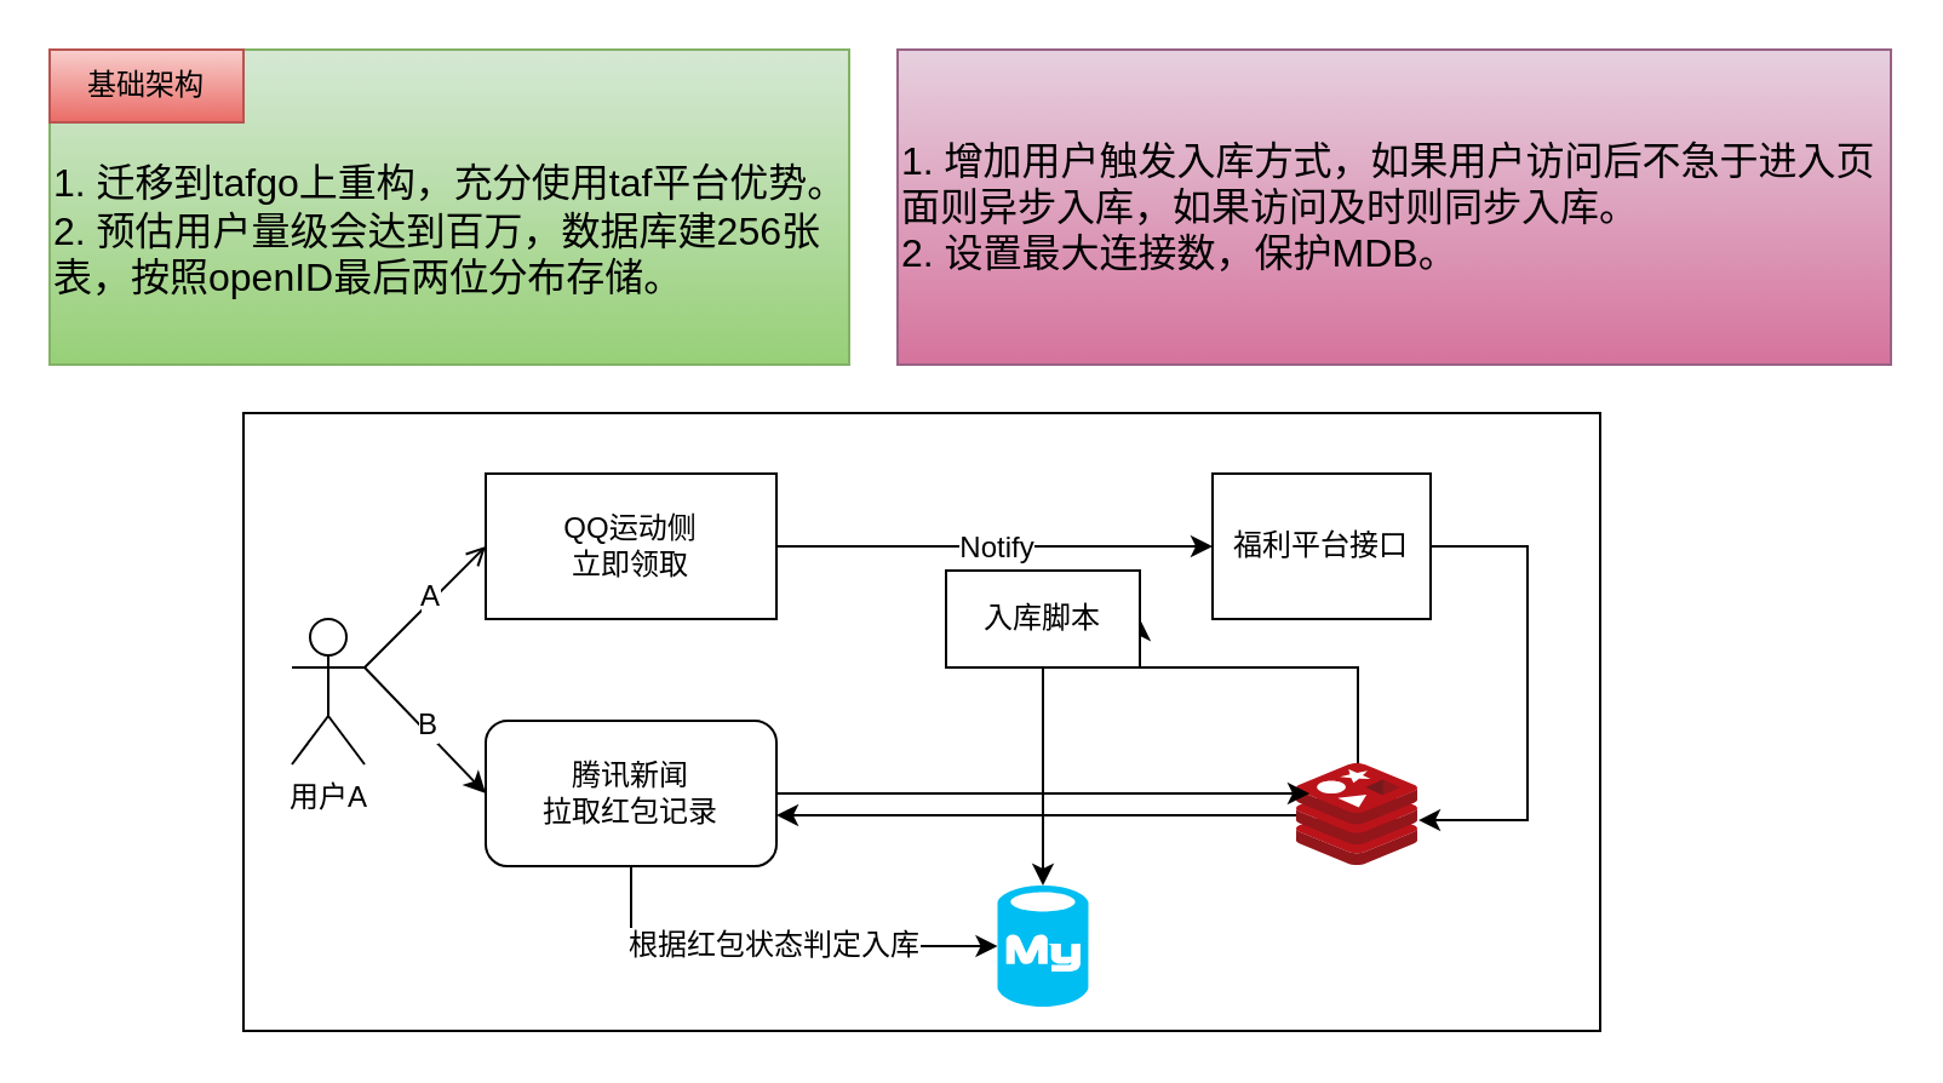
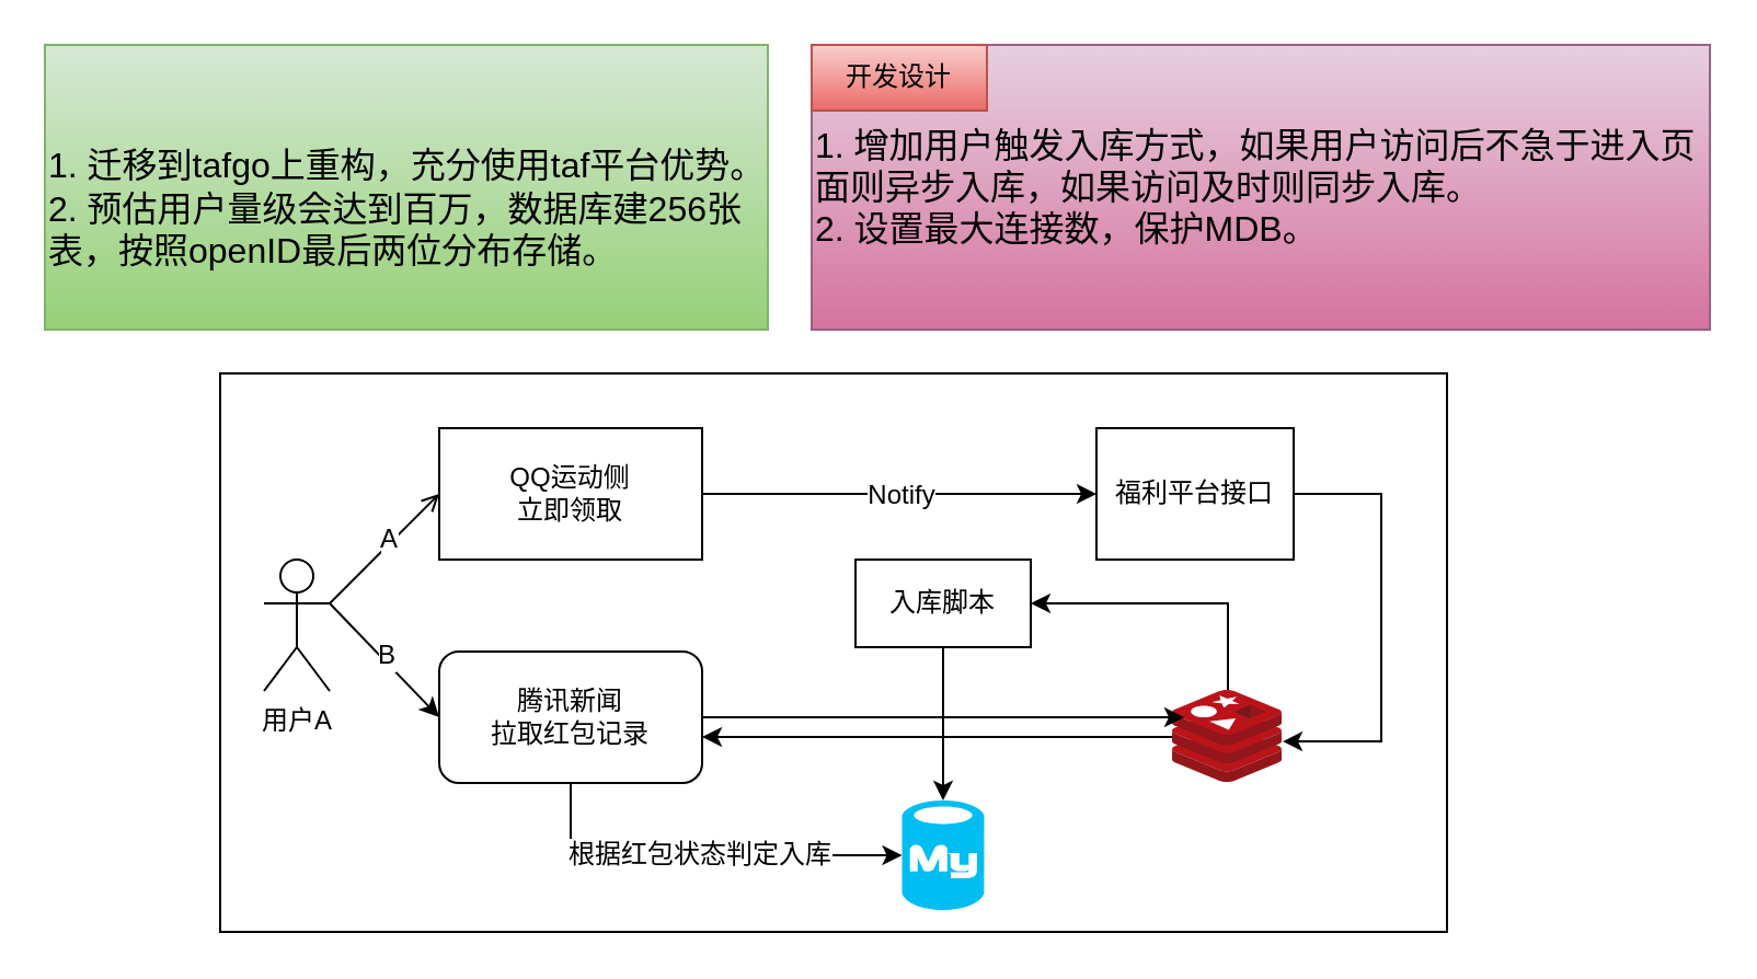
  <mxCell id="0" />
  <mxCell id="1" parent="0" />
  <mxCell id="2" value="" style="rounded=0;whiteSpace=wrap;html=1;align=left;" vertex="1" parent="1"><mxGeometry x="100" y="170" width="560" height="255" as="geometry" /></mxCell>
  <mxCell id="3" value="&lt;font style=&quot;font-size: 16px&quot;&gt;&lt;br&gt;1. 迁移到tafgo上重构，充分使用taf平台优势。&lt;br&gt;2. 预估用户量级会达到百万，数据库建256张表，按照openID最后两位分布存储。&lt;/font&gt;" style="rounded=0;whiteSpace=wrap;html=1;align=left;gradientColor=#97d077;fillColor=#d5e8d4;strokeColor=#82b366;" vertex="1" parent="1"><mxGeometry x="20" y="20" width="330" height="130" as="geometry" /></mxCell>
- <mxCell id="4" value="&lt;span style=&quot;white-space: normal&quot;&gt;基础架构&lt;/span&gt;" style="rounded=0;whiteSpace=wrap;html=1;gradientColor=#ea6b66;fillColor=#f8cecc;strokeColor=#b85450;" vertex="1" parent="1"><mxGeometry x="20" y="20" width="80" height="30" as="geometry" /></mxCell>
  <mxCell id="5" value="用户A" style="shape=umlActor;verticalLabelPosition=bottom;labelBackgroundColor=#ffffff;verticalAlign=top;html=1;outlineConnect=0;" vertex="1" parent="1"><mxGeometry x="120" y="255" width="30" height="60" as="geometry" /></mxCell>
  <mxCell id="6" value="" style="endArrow=open;html=1;exitX=1;exitY=0.333;exitDx=0;exitDy=0;exitPerimeter=0;entryX=0;entryY=0.5;entryDx=0;entryDy=0;" edge="1" parent="1" source="5" target="10"><mxGeometry width="50" height="50" relative="1" as="geometry"><mxPoint x="160" y="265" as="sourcePoint" /><mxPoint x="200" y="225" as="targetPoint" /></mxGeometry></mxCell>
  <mxCell id="7" value="A" style="text;html=1;align=center;verticalAlign=middle;resizable=0;points=[];labelBackgroundColor=#ffffff;" vertex="1" connectable="0" parent="6"><mxGeometry x="0.12" y="2" relative="1" as="geometry"><mxPoint as="offset" /></mxGeometry></mxCell>
  <mxCell id="8" value="" style="edgeStyle=orthogonalEdgeStyle;rounded=0;orthogonalLoop=1;jettySize=auto;html=1;" edge="1" parent="1" source="10" target="12"><mxGeometry relative="1" as="geometry" /></mxCell>
  <mxCell id="9" value="Notify" style="text;html=1;align=center;verticalAlign=middle;resizable=0;points=[];labelBackgroundColor=#ffffff;" vertex="1" connectable="0" parent="8"><mxGeometry relative="1" as="geometry"><mxPoint as="offset" /></mxGeometry></mxCell>
  <mxCell id="10" value="QQ运动侧&lt;br&gt;立即领取" style="rounded=0;whiteSpace=wrap;html=1;" vertex="1" parent="1"><mxGeometry x="200" y="195" width="120" height="60" as="geometry" /></mxCell>
  <mxCell id="11" style="edgeStyle=orthogonalEdgeStyle;rounded=0;orthogonalLoop=1;jettySize=auto;html=1;entryX=1;entryY=0.548;entryDx=0;entryDy=0;entryPerimeter=0;" edge="1" parent="1" source="12" target="15"><mxGeometry relative="1" as="geometry"><Array as="points"><mxPoint x="630" y="225" /><mxPoint x="630" y="338" /></Array></mxGeometry></mxCell>
  <mxCell id="12" value="福利平台接口" style="rounded=0;whiteSpace=wrap;html=1;" vertex="1" parent="1"><mxGeometry x="500" y="195" width="90" height="60" as="geometry" /></mxCell>
  <mxCell id="13" style="edgeStyle=orthogonalEdgeStyle;rounded=0;orthogonalLoop=1;jettySize=auto;html=1;entryX=1;entryY=0.65;entryDx=0;entryDy=0;entryPerimeter=0;" edge="1" parent="1" source="15" target="21"><mxGeometry relative="1" as="geometry" /></mxCell>
  <mxCell id="14" style="edgeStyle=orthogonalEdgeStyle;rounded=0;orthogonalLoop=1;jettySize=auto;html=1;entryX=1;entryY=0.5;entryDx=0;entryDy=0;" edge="1" parent="1" source="15" target="17"><mxGeometry relative="1" as="geometry"><Array as="points"><mxPoint x="560" y="275" /></Array></mxGeometry></mxCell>
  <mxCell id="15" value="" style="aspect=fixed;html=1;points=[];align=center;image;fontSize=12;image=img/lib/mscae/Cache_Redis_Product.svg;" vertex="1" parent="1"><mxGeometry x="535" y="315" width="50" height="42" as="geometry" /></mxCell>
  <mxCell id="16" style="edgeStyle=orthogonalEdgeStyle;rounded=0;orthogonalLoop=1;jettySize=auto;html=1;entryX=0.5;entryY=0;entryDx=0;entryDy=0;entryPerimeter=0;" edge="1" parent="1" source="17" target="22"><mxGeometry relative="1" as="geometry" /></mxCell>
- <mxCell id="17" value="入库脚本" style="rounded=0;whiteSpace=wrap;html=1;" vertex="1" parent="1"><mxGeometry x="390" y="235" width="80" height="40" as="geometry" /></mxCell>
+ <mxCell id="17" value="入库脚本" style="rounded=0;whiteSpace=wrap;html=1;" vertex="1" parent="1"><mxGeometry x="390" y="255" width="80" height="40" as="geometry" /></mxCell>
  <mxCell id="18" value="" style="edgeStyle=orthogonalEdgeStyle;rounded=0;orthogonalLoop=1;jettySize=auto;html=1;entryX=0.1;entryY=0.286;entryDx=0;entryDy=0;entryPerimeter=0;" edge="1" parent="1" source="21" target="15"><mxGeometry relative="1" as="geometry"><mxPoint x="400" y="327" as="targetPoint" /></mxGeometry></mxCell>
  <mxCell id="19" style="edgeStyle=orthogonalEdgeStyle;rounded=0;orthogonalLoop=1;jettySize=auto;html=1;entryX=0;entryY=0.5;entryDx=0;entryDy=0;entryPerimeter=0;exitX=0.5;exitY=1;exitDx=0;exitDy=0;" edge="1" parent="1" source="21" target="22"><mxGeometry relative="1" as="geometry" /></mxCell>
  <mxCell id="20" value="根据红包状态判定入库" style="text;html=1;align=center;verticalAlign=middle;resizable=0;points=[];labelBackgroundColor=#ffffff;" vertex="1" connectable="0" parent="19"><mxGeometry x="-0.011" y="1" relative="1" as="geometry"><mxPoint as="offset" /></mxGeometry></mxCell>
  <mxCell id="21" value="腾讯新闻&lt;br&gt;拉取红包记录" style="whiteSpace=wrap;html=1;rounded=1;" vertex="1" parent="1"><mxGeometry x="200" y="297" width="120" height="60" as="geometry" /></mxCell>
  <mxCell id="22" value="" style="verticalLabelPosition=bottom;html=1;verticalAlign=top;align=center;strokeColor=none;fillColor=#00BEF2;shape=mxgraph.azure.mysql_database;" vertex="1" parent="1"><mxGeometry x="411.25" y="365" width="37.5" height="50" as="geometry" /></mxCell>
  <mxCell id="23" value="" style="endArrow=classic;html=1;exitX=1;exitY=0.333;exitDx=0;exitDy=0;exitPerimeter=0;entryX=0;entryY=0.5;entryDx=0;entryDy=0;" edge="1" parent="1" source="5" target="21"><mxGeometry width="50" height="50" relative="1" as="geometry"><mxPoint x="270" y="95" as="sourcePoint" /><mxPoint x="330" y="45" as="targetPoint" /></mxGeometry></mxCell>
  <mxCell id="24" value="B" style="text;html=1;align=center;verticalAlign=middle;resizable=0;points=[];labelBackgroundColor=#ffffff;" vertex="1" connectable="0" parent="23"><mxGeometry x="-0.06" y="2" relative="1" as="geometry"><mxPoint as="offset" /></mxGeometry></mxCell>
  <mxCell id="25" value="&lt;font style=&quot;font-size: 16px&quot;&gt;1. 增加用户触发入库方式，如果用户访问后不急于进入页面则异步入库，如果访问及时则同步入库。&lt;br&gt;2. 设置最大连接数，保护MDB。&lt;/font&gt;" style="rounded=0;whiteSpace=wrap;html=1;align=left;gradientColor=#d5739d;fillColor=#e6d0de;strokeColor=#996185;" vertex="1" parent="1"><mxGeometry x="370" y="20" width="410" height="130" as="geometry" /></mxCell>
+ <mxCell id="26" value="开发设计" style="rounded=0;whiteSpace=wrap;html=1;gradientColor=#ea6b66;fillColor=#f8cecc;strokeColor=#b85450;" vertex="1" parent="1"><mxGeometry x="370" y="20" width="80" height="30" as="geometry" /></mxCell>
